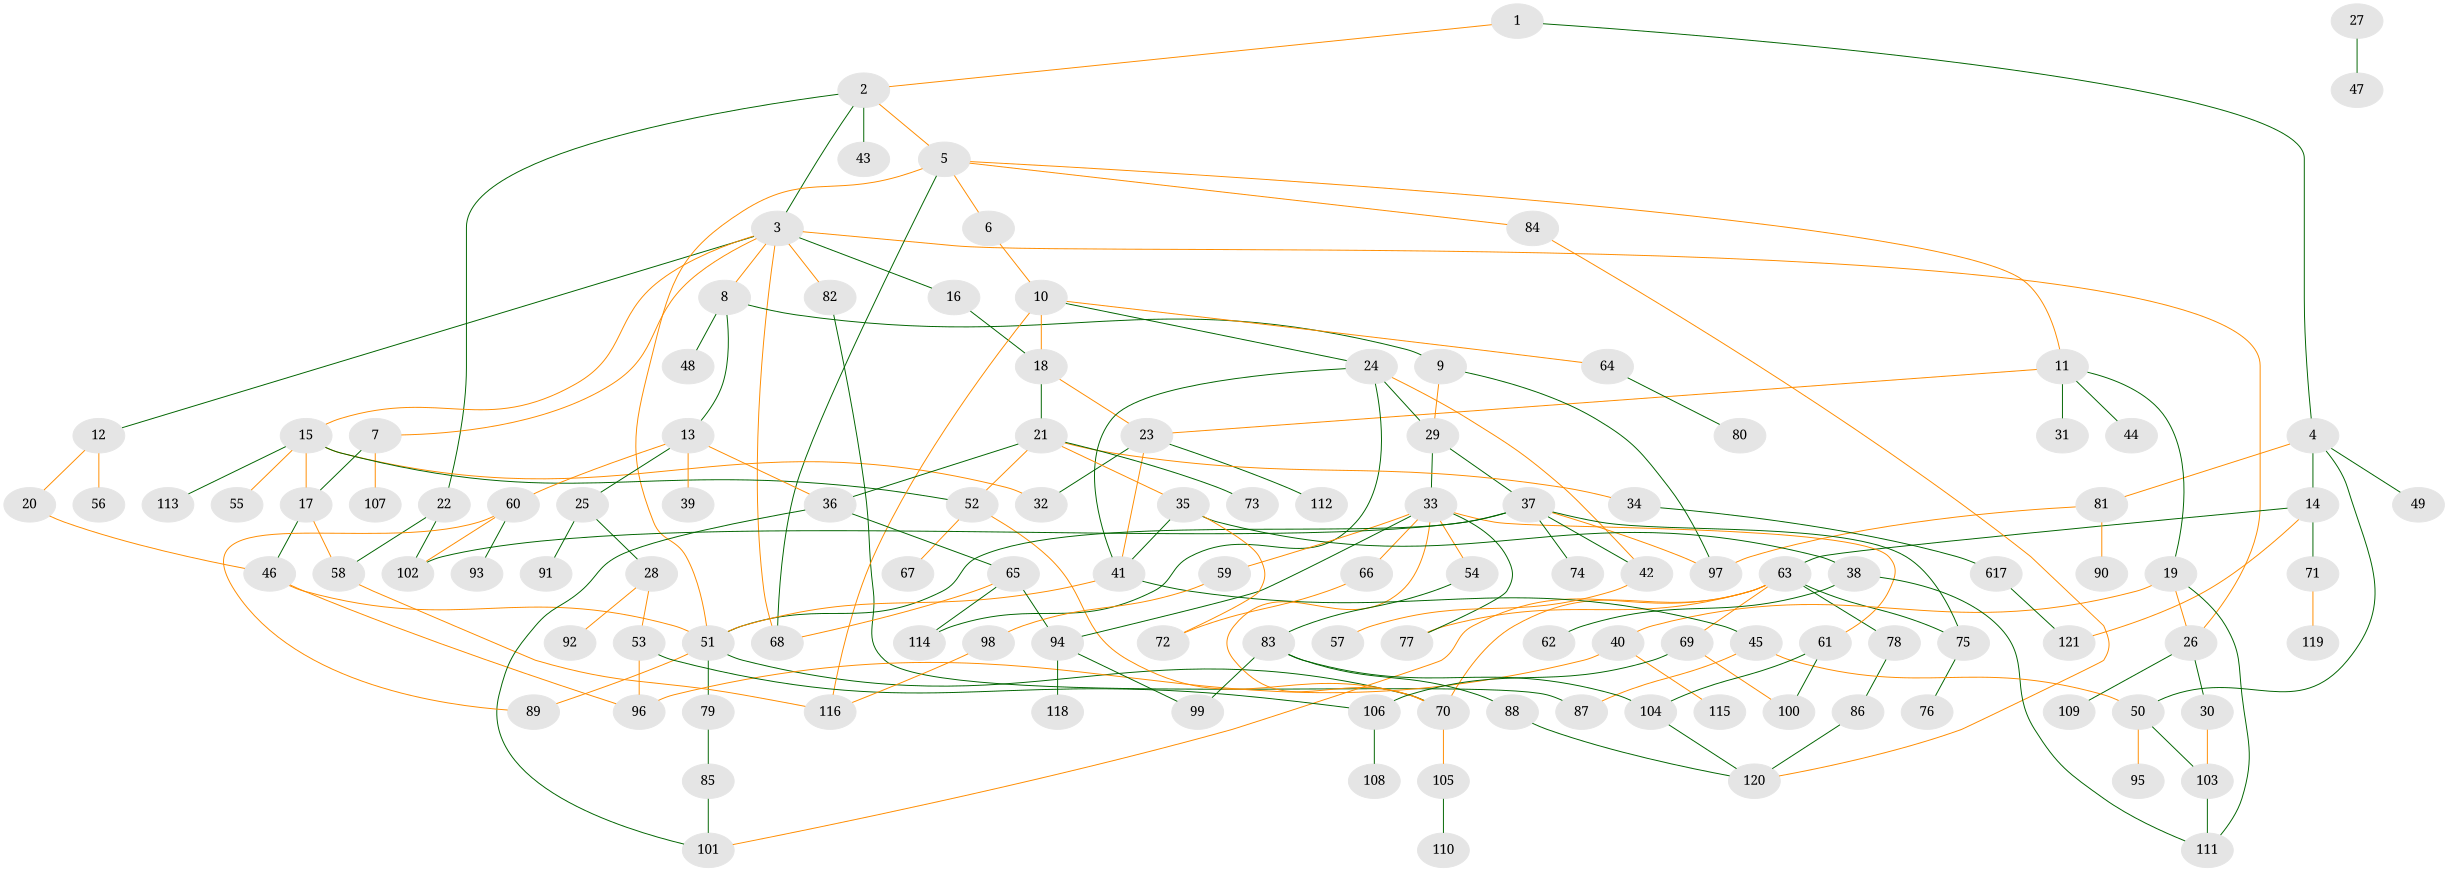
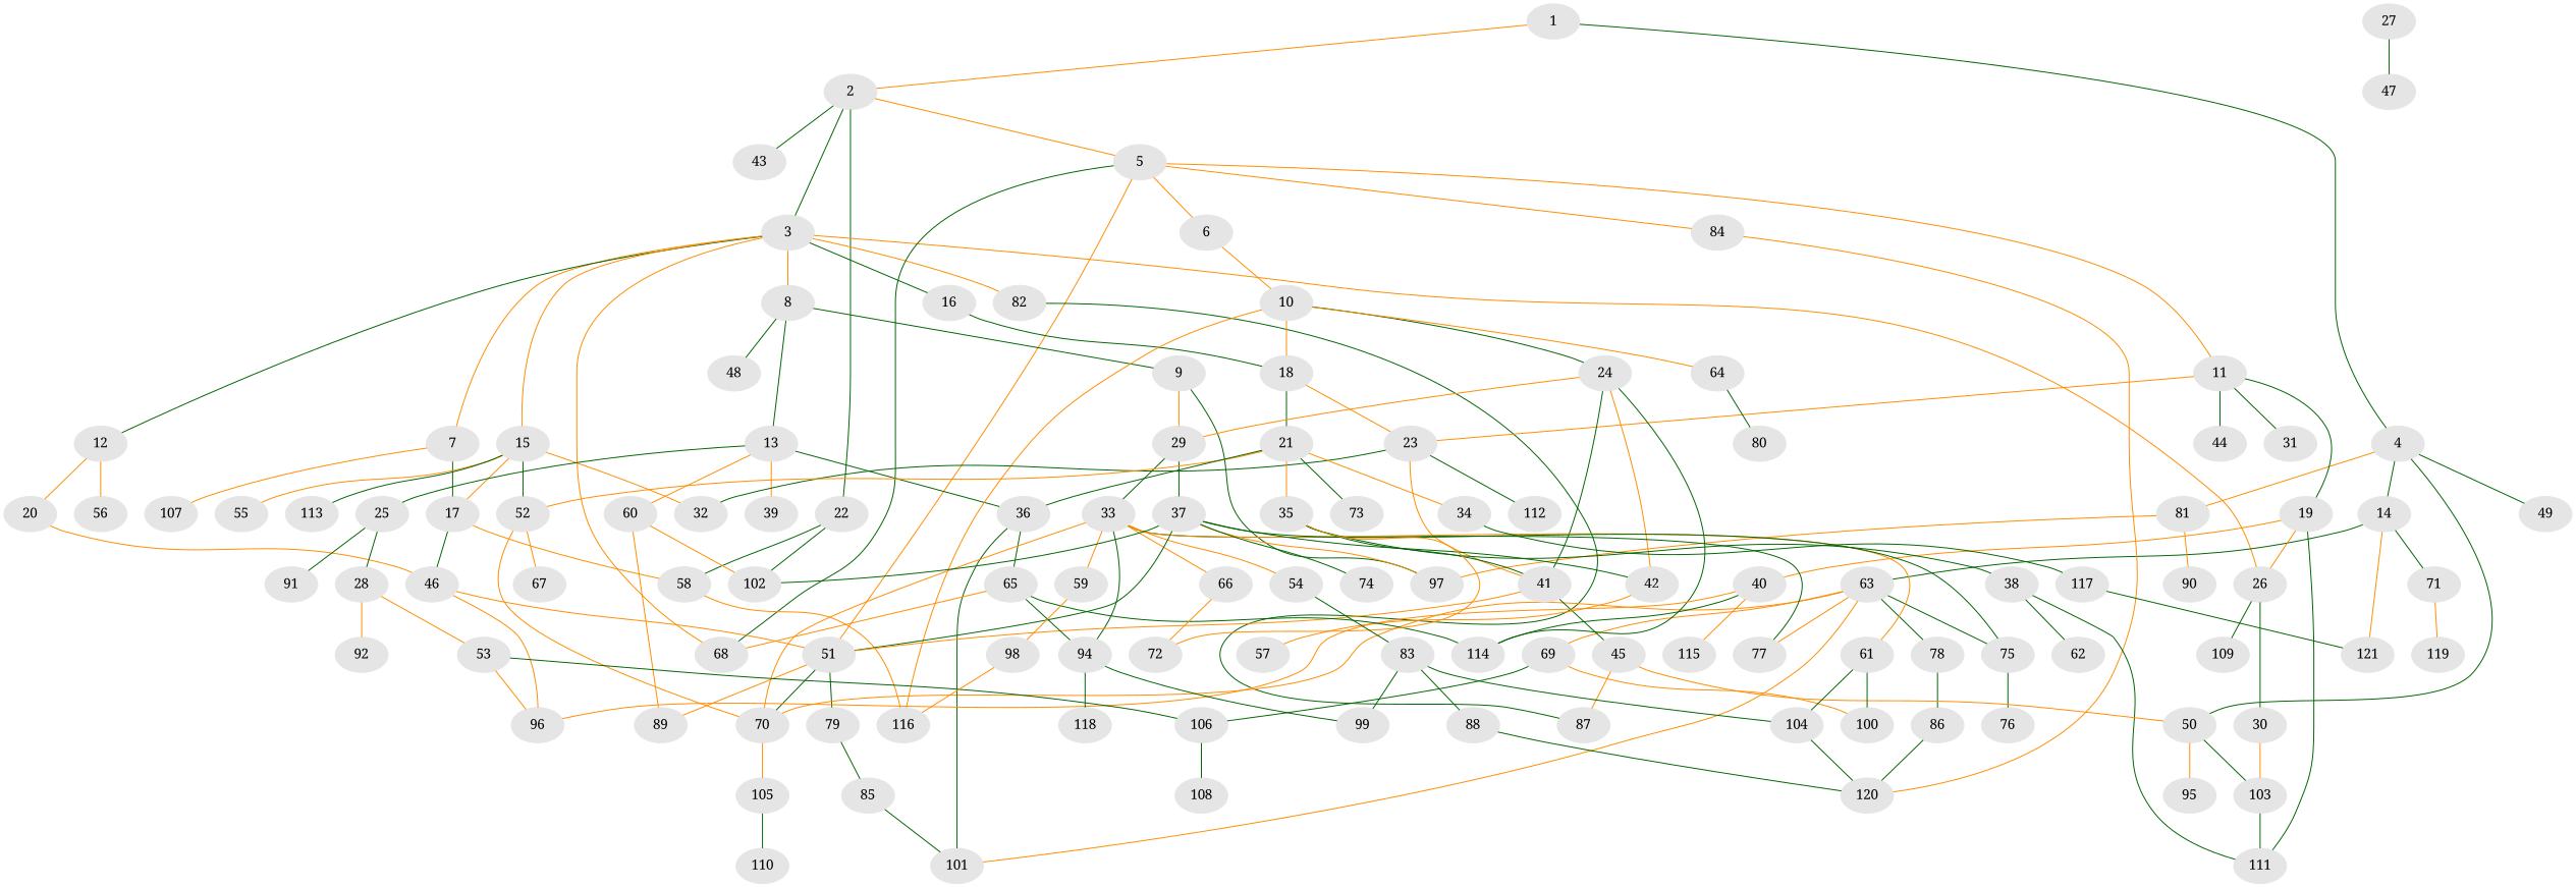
  graph {
    fontname="Noto Serif"
    node [color=gray90 fontname="Noto Serif" style=filled]
    edge [color=darkgreen fontname="Noto Serif"]
    1
    2
    4
    3
    5
    22
    43
    14
    49
    50
    81
    7
    8
    12
    15
    16
    26
    68
    82
    6
    11
    51
    84
    58
    102
    17
    107
    9
    13
    48
    20
    56
    32
    52
    55
    113
    18
    30
    109
    87
    63
    71
    121
    103
    95
    97
    90
    10
    19
    23
    31
    44
    70
    79
    89
    120
    24
    64
    116
    46
    29
    25
    36
    39
    60
    33
    37
    21
    41
    42
    114
    80
    40
    111
    112
    28
    91
    65
    101
-   93
    77
    75
    69
    78
    119
    67
    27
    47
    34
    35
    73
    96
    115
-   117 [label=617]
+   117
    38
    72
    45
    57
    53
    92
    106
    54
    59
    61
    66
    94
    74
    83
    98
    100
    104
    105
    99
    118
    62
    76
    85
    108
    88
    86
    110
    1 -- 2 [color=darkorange]
    1 -- 4
    2 -- 3
    2 -- 5 [color=darkorange]
    2 -- 22
    2 -- 43
    4 -- 14
    4 -- 49
    4 -- 50
    4 -- 81 [color=darkorange]
    3 -- 7 [color=darkorange]
    3 -- 8 [color=darkorange]
    3 -- 12
    3 -- 15 [color=darkorange]
    3 -- 16
    3 -- 26 [color=darkorange]
    3 -- 68 [color=darkorange]
    3 -- 82 [color=darkorange]
    5 -- 68
    5 -- 6 [color=darkorange]
    5 -- 11 [color=darkorange]
    5 -- 51 [color=darkorange]
    5 -- 84 [color=darkorange]
    22 -- 58
    22 -- 102
    14 -- 63
    14 -- 71
    14 -- 121 [color=darkorange]
    50 -- 103
    50 -- 95 [color=darkorange]
    81 -- 97 [color=darkorange]
    81 -- 90 [color=darkorange]
    7 -- 17
    7 -- 107 [color=darkorange]
    8 -- 9
    8 -- 13
    8 -- 48
    12 -- 20 [color=darkorange]
    12 -- 56 [color=darkorange]
    15 -- 17 [color=darkorange]
    15 -- 32 [color=darkorange]
    15 -- 52
    15 -- 55 [color=darkorange]
    15 -- 113
    16 -- 18
    26 -- 30
    26 -- 109
    82 -- 87
    6 -- 10 [color=darkorange]
    11 -- 19
    11 -- 23 [color=darkorange]
    11 -- 31
    11 -- 44
    51 -- 70
    51 -- 79
    51 -- 89 [color=darkorange]
    84 -- 120 [color=darkorange]
    58 -- 116 [color=darkorange]
    17 -- 58 [color=darkorange]
    17 -- 46
    9 -- 97
    9 -- 29 [color=darkorange]
    13 -- 25
-   13 -- 36 [color=darkorange]
+   13 -- 36
    13 -- 39 [color=darkorange]
    13 -- 60 [color=darkorange]
    20 -- 46 [color=darkorange]
    52 -- 70 [color=darkorange]
    52 -- 67 [color=darkorange]
    18 -- 23 [color=darkorange]
    18 -- 21
    30 -- 103 [color=darkorange]
    63 -- 70 [color=darkorange]
    63 -- 101 [color=darkorange]
    63 -- 77 [color=darkorange]
    63 -- 75
    63 -- 69 [color=darkorange]
    63 -- 78
    71 -- 119 [color=darkorange]
    103 -- 111
    10 -- 18 [color=darkorange]
    10 -- 24
    10 -- 64 [color=darkorange]
    10 -- 116 [color=darkorange]
    19 -- 26 [color=darkorange]
    19 -- 40 [color=darkorange]
    19 -- 111
    23 -- 32
    23 -- 41 [color=darkorange]
    23 -- 112
    70 -- 105 [color=darkorange]
    79 -- 85
-   24 -- 29
+   24 -- 29 [color=darkorange]
    24 -- 41
    24 -- 42 [color=darkorange]
    24 -- 114
    64 -- 80
    46 -- 51 [color=darkorange]
    46 -- 96 [color=darkorange]
    29 -- 33
    29 -- 37
    25 -- 28
    25 -- 91
    36 -- 65
    36 -- 101
    60 -- 102 [color=darkorange]
    60 -- 89 [color=darkorange]
-   60 -- 93
    33 -- 70 [color=darkorange]
    33 -- 77
    33 -- 54 [color=darkorange]
    33 -- 59 [color=darkorange]
    33 -- 61 [color=darkorange]
    33 -- 66 [color=darkorange]
    33 -- 94
    37 -- 51
    37 -- 102
    37 -- 97 [color=darkorange]
    37 -- 42
    37 -- 75
    37 -- 74
    21 -- 52 [color=darkorange]
    21 -- 36
    21 -- 34 [color=darkorange]
    21 -- 35 [color=darkorange]
    21 -- 73
    41 -- 51 [color=darkorange]
    41 -- 45
    42 -- 57 [color=darkorange]
+   40 -- 114
    40 -- 96 [color=darkorange]
    40 -- 115 [color=darkorange]
    28 -- 53 [color=darkorange]
    28 -- 92 [color=darkorange]
    65 -- 68 [color=darkorange]
    65 -- 114
    65 -- 94
    75 -- 76
    69 -- 106
    69 -- 100 [color=darkorange]
    78 -- 86
    27 -- 47
    34 -- 117
    35 -- 41
    35 -- 38
    35 -- 72 [color=darkorange]
    117 -- 121
    38 -- 111
    38 -- 62
    45 -- 50 [color=darkorange]
    45 -- 87 [color=darkorange]
    53 -- 96 [color=darkorange]
    53 -- 106
    106 -- 108
    54 -- 83
    59 -- 98 [color=darkorange]
    61 -- 100
    61 -- 104
    66 -- 72 [color=darkorange]
    94 -- 99
    94 -- 118
    83 -- 104
    83 -- 99
    83 -- 88
    98 -- 116 [color=darkorange]
    104 -- 120
    105 -- 110
    85 -- 101
    88 -- 120
    86 -- 120
  }
